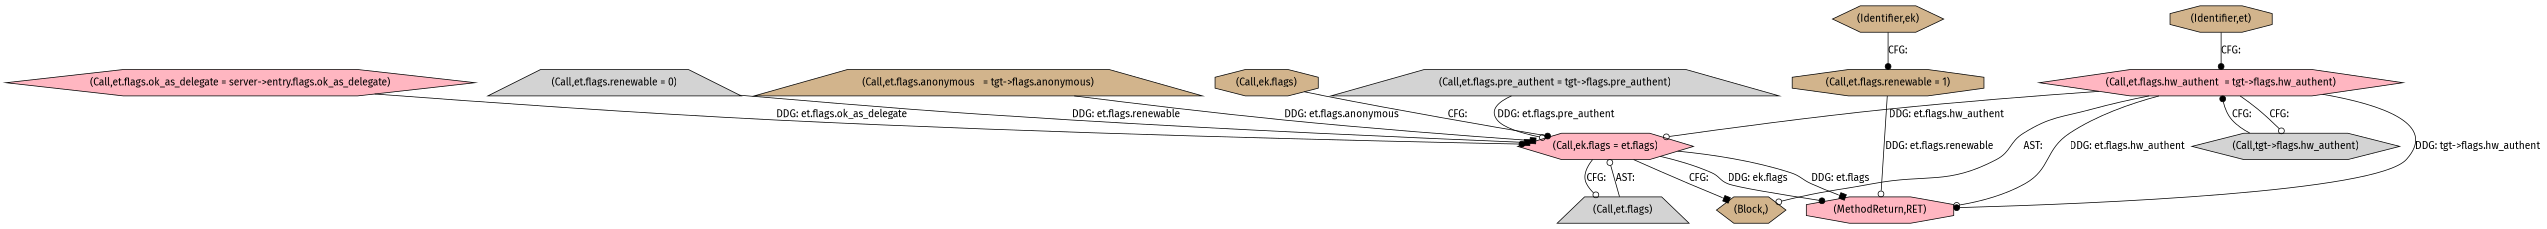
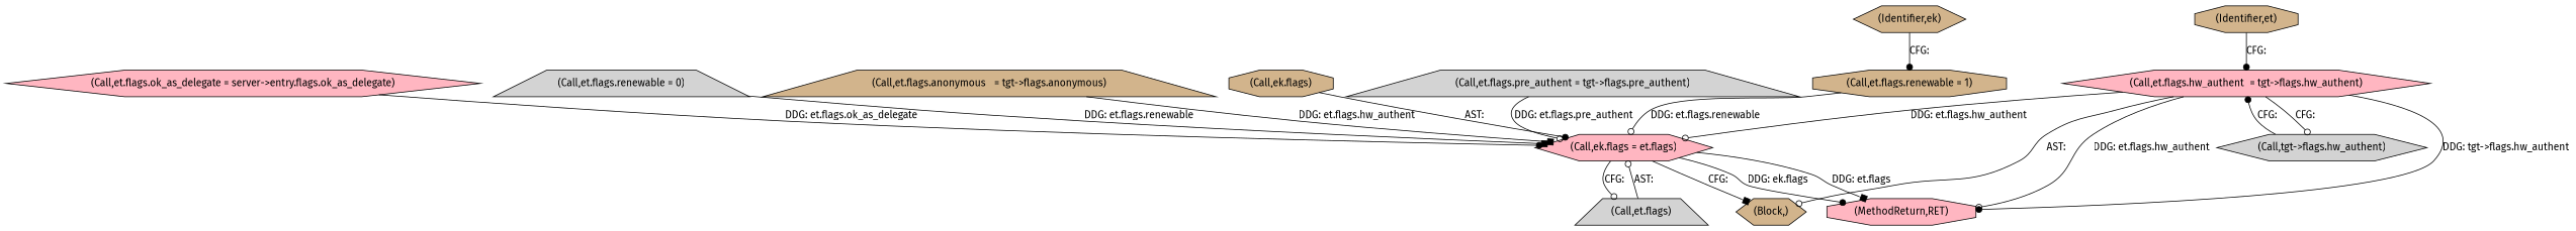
  digraph {
    fontname="Fira Sans"
    node [fillcolor=tan fontname="Fira Sans" shape=hexagon style=filled]
    edge [arrowhead=odot fontname="Fira Sans"]
    n1 [fillcolor=lightpink label="(Call,et.flags.hw_authent  = tgt->flags.hw_authent)"]
    n2 [fillcolor=lightpink label="(Call,ek.flags = et.flags)"]
    n3 [fillcolor=lightpink label="(MethodReturn,RET)" shape=octagon]
    n4 [label="(Block,)"]
    n5 [fillcolor=lightgrey label="(Call,tgt->flags.hw_authent)"]
    n6 [fillcolor=lightgrey label="(Call,et.flags)" shape=trapezium]
    n7 [label="(Identifier,et)" shape=octagon]
    n8 [fillcolor=lightpink label="(Call,et.flags.ok_as_delegate = server->entry.flags.ok_as_delegate)"]
    n9 [fillcolor=lightgrey label="(Call,et.flags.renewable = 0)" shape=trapezium]
    n10 [label="(Call,et.flags.renewable = 1)" shape=octagon]
    n11 [label="(Call,et.flags.anonymous   = tgt->flags.anonymous)" shape=trapezium]
    n12 [label="(Call,ek.flags)" shape=octagon]
    n13 [fillcolor=lightgrey label="(Call,et.flags.pre_authent = tgt->flags.pre_authent)" shape=trapezium]
    n14 [label="(Identifier,ek)"]
    n1 -> n2 [label="DDG: et.flags.hw_authent"]
    n1 -> n3 [arrowhead=dot label="DDG: tgt->flags.hw_authent"]
    n1 -> n3 [label="DDG: et.flags.hw_authent"]
    n1 -> n4 [label="AST: "]
    n1 -> n5 [label="CFG: "]
    n2 -> n3 [arrowhead=box label="DDG: et.flags"]
    n2 -> n3 [arrowhead=dot label="DDG: ek.flags"]
    n2 -> n4 [arrowhead=box label="CFG: "]
    n2 -> n6 [label="CFG: "]
    n5 -> n1 [arrowhead=dot label="CFG: "]
    n6 -> n2 [label="AST: "]
    n7 -> n1 [arrowhead=dot label="CFG: "]
    n8 -> n2 [arrowhead=dot label="DDG: et.flags.ok_as_delegate"]
    n9 -> n2 [arrowhead=box label="DDG: et.flags.renewable"]
-   n10 -> n3 [label="DDG: et.flags.renewable"]
-   n11 -> n2 [arrowhead=box label="DDG: et.flags.anonymous"]
-   n12 -> n2 [arrowhead=dot label="CFG: "]
+   n10 -> n2 [label="DDG: et.flags.renewable"]
+   n11 -> n2 [arrowhead=box label="DDG: et.flags.hw_authent"]
+   n12 -> n2 [arrowhead=dot label="AST: "]
    n13 -> n2 [label="DDG: et.flags.pre_authent"]
    n14 -> n10 [arrowhead=dot label="CFG: "]
  }
